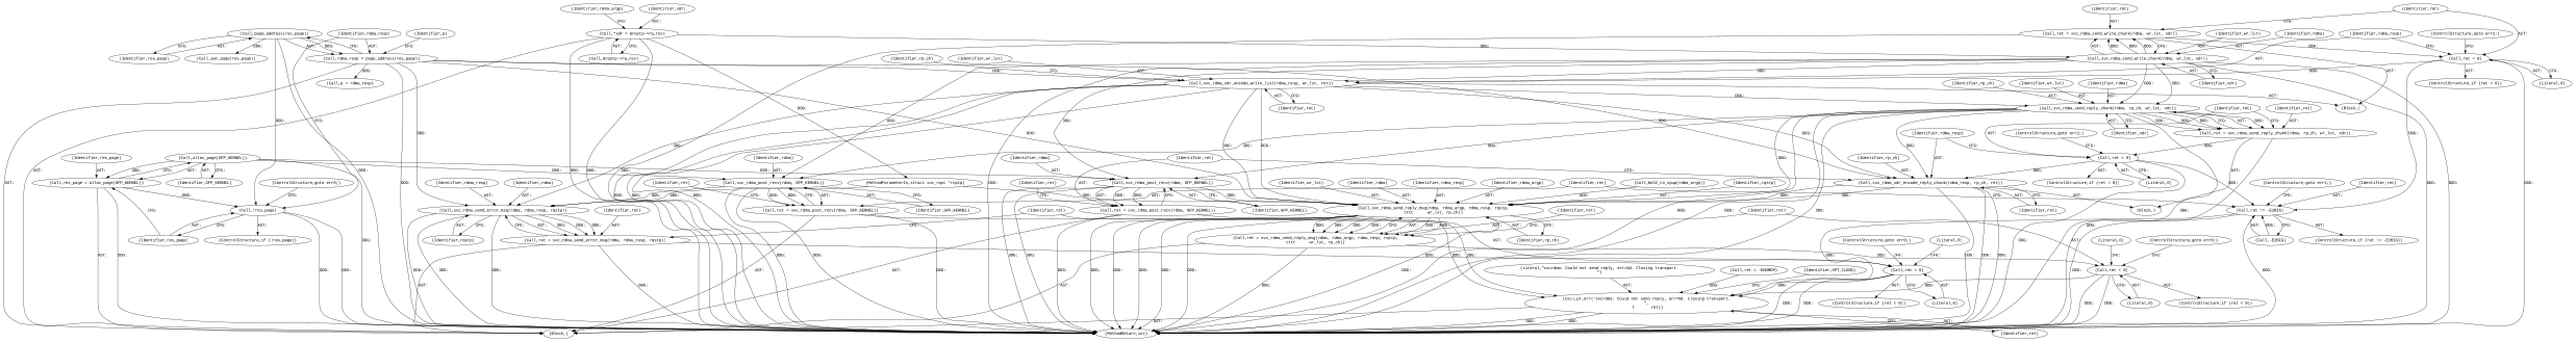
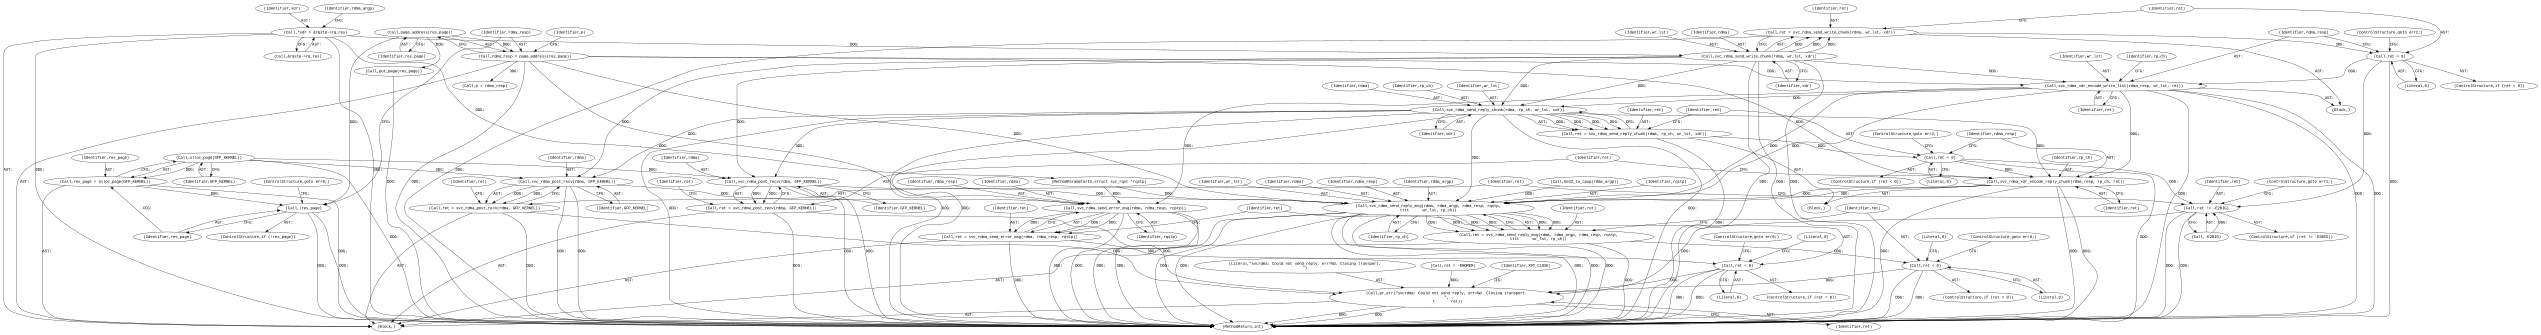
  digraph {
    fontname="Liberation Mono"
    node [fontname="Liberation Mono"]
    edge [fontname="Liberation Mono"]
    n1 [label="(Call,svc_rdma_xdr_encode_write_list(rdma_resp, wr_lst, ret))"]
    n2 [label="(Call,svc_rdma_send_reply_chunk(rdma, rp_ch, wr_lst, xdr))"]
    n3 [label="(Call,svc_rdma_xdr_encode_reply_chunk(rdma_resp, rp_ch, ret))"]
    n4 [label="(Call,svc_rdma_send_reply_msg(rdma, rdma_argp, rdma_resp, rqstp,\n\t\t\t\t      wr_lst, rp_ch))"]
    n5 [label="(Call,svc_rdma_send_error_msg(rdma, rdma_resp, rqstp))"]
    n6 [label="(Block,)"]
    n7 [label="(MethodReturn,int)"]
    n8 [label="(Identifier,ret)"]
    n9 [label="(Call,svc_rdma_post_recv(rdma, GFP_KERNEL))"]
    n10 [label="(Call,svc_rdma_post_recv(rdma, GFP_KERNEL))"]
    n11 [label="(Call,ret = svc_rdma_send_reply_chunk(rdma, rp_ch, wr_lst, xdr))"]
    n12 [label="(Identifier,xdr)"]
    n13 [label="(Block,)"]
    n14 [label="(Identifier,ret)"]
    n15 [label="(Call,ret = svc_rdma_send_reply_msg(rdma, rdma_argp, rdma_resp, rqstp,\n\t\t\t\t      wr_lst, rp_ch))"]
    n16 [label="(Identifier,rp_ch)"]
    n17 [label="(Call,ret = svc_rdma_send_error_msg(rdma, rdma_resp, rqstp))"]
    n18 [label="(Identifier,rqstp)"]
    n19 [label="(Call,rdma_resp = page_address(res_page))"]
    n20 [label="(Call,page_address(res_page))"]
    n21 [label="(Call,p = rdma_resp)"]
    n22 [label="(Block,)"]
    n23 [label="(Identifier,res_page)"]
    n24 [label="(Call,put_page(res_page))"]
    n25 [label="(Call,!res_page)"]
    n26 [label="(Identifier,res_page)"]
    n27 [label="(ControlStructure,if (!res_page))"]
    n28 [label="(Call,res_page = alloc_page(GFP_KERNEL))"]
    n29 [label="(Call,alloc_page(GFP_KERNEL))"]
    n30 [label="(Identifier,GFP_KERNEL)"]
    n31 [label="(Call,ret = svc_rdma_post_recv(rdma, GFP_KERNEL))"]
    n32 [label="(Identifier,GFP_KERNEL)"]
    n33 [label="(Call,ret = svc_rdma_post_recv(rdma, GFP_KERNEL))"]
    n34 [label="(Identifier,GFP_KERNEL)"]
    n35 [label="(Call,svc_rdma_send_write_chunk(rdma, wr_lst, xdr))"]
    n36 [label="(Call,ret = svc_rdma_send_write_chunk(rdma, wr_lst, xdr))"]
    n37 [label="(Identifier,xdr)"]
    n38 [label="(Call,ret < 0)"]
    n39 [label="(Call,*xdr = &rqstp->rq_res)"]
    n40 [label="(Call,&rqstp->rq_res)"]
    n41 [label="(MethodParameterIn,struct svc_rqst *rqstp)"]
    n42 [label="(Call,ret != -E2BIG)"]
    n43 [label="(Literal,0)"]
    n44 [label="(ControlStructure,if (ret < 0))"]
    n45 [label="(Call,pr_err(\"svcrdma: Could not send reply, err=%d. Closing transport.\n\",\n \t       ret))"]
    n46 [label="(Call,-E2BIG)"]
    n47 [label="(ControlStructure,if (ret != -E2BIG))"]
    n48 [label="(Call,ret < 0)"]
    n49 [label="(Literal,0)"]
    n50 [label="(ControlStructure,if (ret < 0))"]
    n51 [label="(Call,ret < 0)"]
    n52 [label="(ControlStructure,if (ret < 0))"]
    n53 [label="(Literal,0)"]
    n54 [label="(Identifier,ret)"]
    n55 [label="(Call,ret < 0)"]
    n56 [label="(ControlStructure,if (ret < 0))"]
    n57 [label="(Literal,0)"]
    n58 [label="(Identifier,rdma_resp)"]
    n59 [label="(ControlStructure,goto err0;)"]
    n60 [label="(Identifier,ret)"]
    n61 [label="(Identifier,wr_lst)"]
    n62 [label="(Identifier,ret)"]
    n63 [label="(Identifier,ret)"]
    n64 [label="(Identifier,ret)"]
    n65 [label="(Literal,0)"]
    n66 [label="(Identifier,ret)"]
    n67 [label="(Identifier,ret)"]
    n68 [label="(Identifier,ret)"]
    n69 [label="(Identifier,xdr)"]
    n70 [label="(Identifier,p)"]
    n71 [label="(Literal,0)"]
    n72 [label="(Identifier,ret)"]
    n73 [label="(Identifier,res_page)"]
    n74 [label="(Identifier,rp_ch)"]
    n75 [label="(Identifier,rdma_resp)"]
    n76 [label="(Identifier,rdma)"]
    n77 [label="(Identifier,rdma_argp)"]
    n78 [label="(ControlStructure,goto err1;)"]
    n79 [label="(Literal,\"svcrdma: Could not send reply, err=%d. Closing transport.\n\")"]
    n80 [label="(Identifier,rp_ch)"]
    n81 [label="(Identifier,wr_lst)"]
    n82 [label="(Identifier,ret)"]
    n83 [label="(Identifier,rdma_resp)"]
    n84 [label="(Identifier,rdma_resp)"]
    n85 [label="(ControlStructure,goto err0;)"]
    n86 [label="(Call,ret = -ENOMEM)"]
    n87 [label="(Identifier,rdma)"]
    n88 [label="(Identifier,rdma)"]
    n89 [label="(Identifier,rdma_resp)"]
    n90 [label="(Identifier,wr_lst)"]
    n91 [label="(ControlStructure,goto err2;)"]
    n92 [label="(Identifier,ret)"]
    n93 [label="(Identifier,ret)"]
    n94 [label="(Identifier,rdma_argp)"]
    n95 [label="(Identifier,rdma)"]
    n96 [label="(Identifier,ret)"]
    n97 [label="(ControlStructure,goto err2;)"]
    n98 [label="(Identifier,rdma)"]
    n99 [label="(Identifier,rp_ch)"]
    n100 [label="(Call,be32_to_cpup(rdma_argp))"]
    n101 [label="(Identifier,rqstp)"]
    n102 [label="(ControlStructure,goto err0;)"]
    n103 [label="(Identifier,XPT_CLOSE)"]
    n104 [label="(Identifier,rdma)"]
    n105 [label="(Identifier,ret)"]
    n106 [label="(Identifier,wr_lst)"]
    n1 -> n2 [label="DDG: "]
    n1 -> n3 [label="DDG: "]
    n1 -> n4 [label="DDG: "]
    n1 -> n4 [label="DDG: "]
    n1 -> n5 [label="DDG: "]
    n1 -> n6 [label="AST: "]
    n1 -> n7 [label="DDG: "]
    n1 -> n7 [label="DDG: "]
    n1 -> n7 [label="DDG: "]
    n1 -> n8 [label="CFG: "]
    n2 -> n3 [label="DDG: "]
    n2 -> n4 [label="DDG: "]
    n2 -> n7 [label="DDG: "]
    n2 -> n7 [label="DDG: "]
    n2 -> n7 [label="DDG: "]
    n2 -> n7 [label="DDG: "]
    n2 -> n9 [label="DDG: "]
    n2 -> n10 [label="DDG: "]
    n2 -> n11 [label="AST: "]
    n2 -> n11 [label="DDG: "]
    n2 -> n11 [label="DDG: "]
    n2 -> n11 [label="DDG: "]
    n2 -> n11 [label="DDG: "]
    n2 -> n12 [label="CFG: "]
    n3 -> n4 [label="DDG: "]
    n3 -> n4 [label="DDG: "]
    n3 -> n7 [label="DDG: "]
    n3 -> n7 [label="DDG: "]
    n3 -> n7 [label="DDG: "]
    n3 -> n13 [label="AST: "]
    n3 -> n14 [label="CFG: "]
    n4 -> n7 [label="DDG: "]
    n4 -> n7 [label="DDG: "]
    n4 -> n7 [label="DDG: "]
    n4 -> n7 [label="DDG: "]
    n4 -> n7 [label="DDG: "]
    n4 -> n7 [label="DDG: "]
    n4 -> n15 [label="AST: "]
    n4 -> n15 [label="DDG: "]
    n4 -> n15 [label="DDG: "]
    n4 -> n15 [label="DDG: "]
    n4 -> n15 [label="DDG: "]
    n4 -> n15 [label="DDG: "]
    n4 -> n15 [label="DDG: "]
    n4 -> n16 [label="CFG: "]
    n5 -> n7 [label="DDG: "]
    n5 -> n7 [label="DDG: "]
    n5 -> n7 [label="DDG: "]
    n5 -> n17 [label="AST: "]
    n5 -> n17 [label="DDG: "]
    n5 -> n17 [label="DDG: "]
    n5 -> n17 [label="DDG: "]
    n5 -> n18 [label="CFG: "]
    n8 -> n1 [label="AST: "]
    n9 -> n4 [label="DDG: "]
    n9 -> n7 [label="DDG: "]
    n9 -> n7 [label="DDG: "]
    n9 -> n31 [label="AST: "]
    n9 -> n31 [label="DDG: "]
    n9 -> n31 [label="DDG: "]
    n9 -> n32 [label="CFG: "]
    n10 -> n5 [label="DDG: "]
    n10 -> n7 [label="DDG: "]
    n10 -> n7 [label="DDG: "]
    n10 -> n33 [label="AST: "]
    n10 -> n33 [label="DDG: "]
    n10 -> n33 [label="DDG: "]
    n10 -> n34 [label="CFG: "]
    n11 -> n2 [label="CFG: "]
    n11 -> n7 [label="DDG: "]
    n11 -> n13 [label="AST: "]
    n11 -> n48 [label="DDG: "]
    n12 -> n2 [label="AST: "]
    n14 -> n3 [label="AST: "]
    n15 -> n4 [label="CFG: "]
    n15 -> n7 [label="DDG: "]
    n15 -> n22 [label="AST: "]
    n15 -> n51 [label="DDG: "]
    n16 -> n4 [label="AST: "]
    n17 -> n5 [label="CFG: "]
    n17 -> n7 [label="DDG: "]
    n17 -> n22 [label="AST: "]
    n17 -> n55 [label="DDG: "]
    n18 -> n5 [label="AST: "]
    n19 -> n1 [label="DDG: "]
    n19 -> n3 [label="DDG: "]
    n19 -> n4 [label="DDG: "]
    n19 -> n5 [label="DDG: "]
    n19 -> n7 [label="DDG: "]
    n19 -> n20 [label="CFG: "]
    n19 -> n21 [label="DDG: "]
    n19 -> n22 [label="AST: "]
-   n20 -> n7 [label="DDG: "]
+   n24 -> n7 [label="DDG: "]
    n20 -> n19 [label="AST: "]
    n20 -> n19 [label="DDG: "]
    n20 -> n23 [label="CFG: "]
    n20 -> n24 [label="DDG: "]
    n20 -> n25 [label="DDG: "]
    n23 -> n20 [label="AST: "]
    n25 -> n7 [label="DDG: "]
    n25 -> n7 [label="DDG: "]
    n25 -> n26 [label="CFG: "]
    n25 -> n27 [label="AST: "]
    n26 -> n25 [label="AST: "]
    n26 -> n28 [label="CFG: "]
    n28 -> n7 [label="DDG: "]
    n28 -> n22 [label="AST: "]
    n28 -> n25 [label="DDG: "]
    n28 -> n29 [label="CFG: "]
    n29 -> n7 [label="DDG: "]
    n29 -> n9 [label="DDG: "]
    n29 -> n10 [label="DDG: "]
    n29 -> n28 [label="AST: "]
    n29 -> n28 [label="DDG: "]
    n29 -> n30 [label="CFG: "]
    n30 -> n29 [label="AST: "]
    n31 -> n7 [label="DDG: "]
    n31 -> n9 [label="CFG: "]
    n31 -> n22 [label="AST: "]
    n31 -> n45 [label="DDG: "]
    n32 -> n9 [label="AST: "]
    n33 -> n7 [label="DDG: "]
    n33 -> n10 [label="CFG: "]
    n33 -> n22 [label="AST: "]
    n33 -> n45 [label="DDG: "]
    n34 -> n10 [label="AST: "]
    n35 -> n1 [label="DDG: "]
    n35 -> n2 [label="DDG: "]
    n35 -> n2 [label="DDG: "]
    n35 -> n7 [label="DDG: "]
    n35 -> n7 [label="DDG: "]
    n35 -> n7 [label="DDG: "]
    n35 -> n9 [label="DDG: "]
    n35 -> n10 [label="DDG: "]
    n35 -> n36 [label="AST: "]
    n35 -> n36 [label="DDG: "]
    n35 -> n36 [label="DDG: "]
    n35 -> n36 [label="DDG: "]
    n35 -> n37 [label="CFG: "]
    n36 -> n6 [label="AST: "]
    n36 -> n7 [label="DDG: "]
    n36 -> n35 [label="CFG: "]
    n36 -> n38 [label="DDG: "]
    n37 -> n35 [label="AST: "]
    n38 -> n1 [label="DDG: "]
    n38 -> n7 [label="DDG: "]
    n38 -> n42 [label="DDG: "]
    n38 -> n43 [label="CFG: "]
    n38 -> n44 [label="AST: "]
    n39 -> n7 [label="DDG: "]
    n39 -> n7 [label="DDG: "]
    n39 -> n22 [label="AST: "]
    n39 -> n35 [label="DDG: "]
    n39 -> n40 [label="CFG: "]
    n39 -> n41 [label="DDG: "]
    n40 -> n39 [label="AST: "]
    n41 -> n4 [label="DDG: "]
    n41 -> n5 [label="DDG: "]
    n42 -> n7 [label="DDG: "]
    n42 -> n7 [label="DDG: "]
    n42 -> n45 [label="DDG: "]
    n42 -> n46 [label="CFG: "]
    n42 -> n47 [label="AST: "]
    n43 -> n38 [label="AST: "]
    n45 -> n7 [label="DDG: "]
    n45 -> n7 [label="DDG: "]
    n45 -> n22 [label="AST: "]
    n45 -> n54 [label="CFG: "]
    n46 -> n42 [label="AST: "]
    n46 -> n42 [label="DDG: "]
    n48 -> n3 [label="DDG: "]
    n48 -> n7 [label="DDG: "]
    n48 -> n42 [label="DDG: "]
    n48 -> n49 [label="CFG: "]
    n48 -> n50 [label="AST: "]
    n49 -> n48 [label="AST: "]
    n51 -> n7 [label="DDG: "]
    n51 -> n7 [label="DDG: "]
    n51 -> n45 [label="DDG: "]
    n51 -> n52 [label="AST: "]
    n51 -> n53 [label="CFG: "]
    n53 -> n51 [label="AST: "]
    n54 -> n45 [label="AST: "]
    n55 -> n7 [label="DDG: "]
    n55 -> n7 [label="DDG: "]
    n55 -> n45 [label="DDG: "]
    n55 -> n56 [label="AST: "]
    n55 -> n57 [label="CFG: "]
    n57 -> n55 [label="AST: "]
    n58 -> n5 [label="AST: "]
    n59 -> n55 [label="CFG: "]
    n60 -> n36 [label="CFG: "]
    n60 -> n38 [label="AST: "]
    n61 -> n4 [label="AST: "]
    n62 -> n17 [label="AST: "]
    n63 -> n33 [label="AST: "]
    n63 -> n42 [label="CFG: "]
    n64 -> n33 [label="CFG: "]
    n65 -> n55 [label="CFG: "]
    n66 -> n17 [label="CFG: "]
    n66 -> n55 [label="AST: "]
    n67 -> n15 [label="AST: "]
    n68 -> n36 [label="AST: "]
    n69 -> n39 [label="AST: "]
    n70 -> n19 [label="CFG: "]
    n71 -> n51 [label="CFG: "]
    n72 -> n31 [label="CFG: "]
    n73 -> n28 [label="AST: "]
    n74 -> n2 [label="AST: "]
    n75 -> n1 [label="AST: "]
    n75 -> n38 [label="CFG: "]
    n76 -> n4 [label="AST: "]
    n77 -> n39 [label="CFG: "]
    n78 -> n42 [label="CFG: "]
    n79 -> n45 [label="AST: "]
    n80 -> n1 [label="CFG: "]
    n81 -> n2 [label="AST: "]
    n82 -> n11 [label="CFG: "]
    n82 -> n48 [label="AST: "]
    n83 -> n3 [label="AST: "]
    n83 -> n48 [label="CFG: "]
    n84 -> n4 [label="AST: "]
    n85 -> n51 [label="CFG: "]
    n86 -> n45 [label="DDG: "]
    n87 -> n2 [label="AST: "]
    n88 -> n5 [label="AST: "]
    n89 -> n19 [label="AST: "]
    n89 -> n25 [label="CFG: "]
    n90 -> n35 [label="AST: "]
    n91 -> n38 [label="CFG: "]
    n92 -> n3 [label="CFG: "]
    n92 -> n31 [label="AST: "]
    n93 -> n11 [label="AST: "]
    n94 -> n4 [label="AST: "]
    n95 -> n10 [label="AST: "]
    n96 -> n42 [label="AST: "]
    n97 -> n48 [label="CFG: "]
    n98 -> n35 [label="AST: "]
    n99 -> n3 [label="AST: "]
    n100 -> n4 [label="DDG: "]
    n101 -> n4 [label="AST: "]
    n102 -> n25 [label="CFG: "]
    n103 -> n45 [label="CFG: "]
    n104 -> n9 [label="AST: "]
    n105 -> n15 [label="CFG: "]
    n105 -> n51 [label="AST: "]
    n106 -> n1 [label="AST: "]
  }
